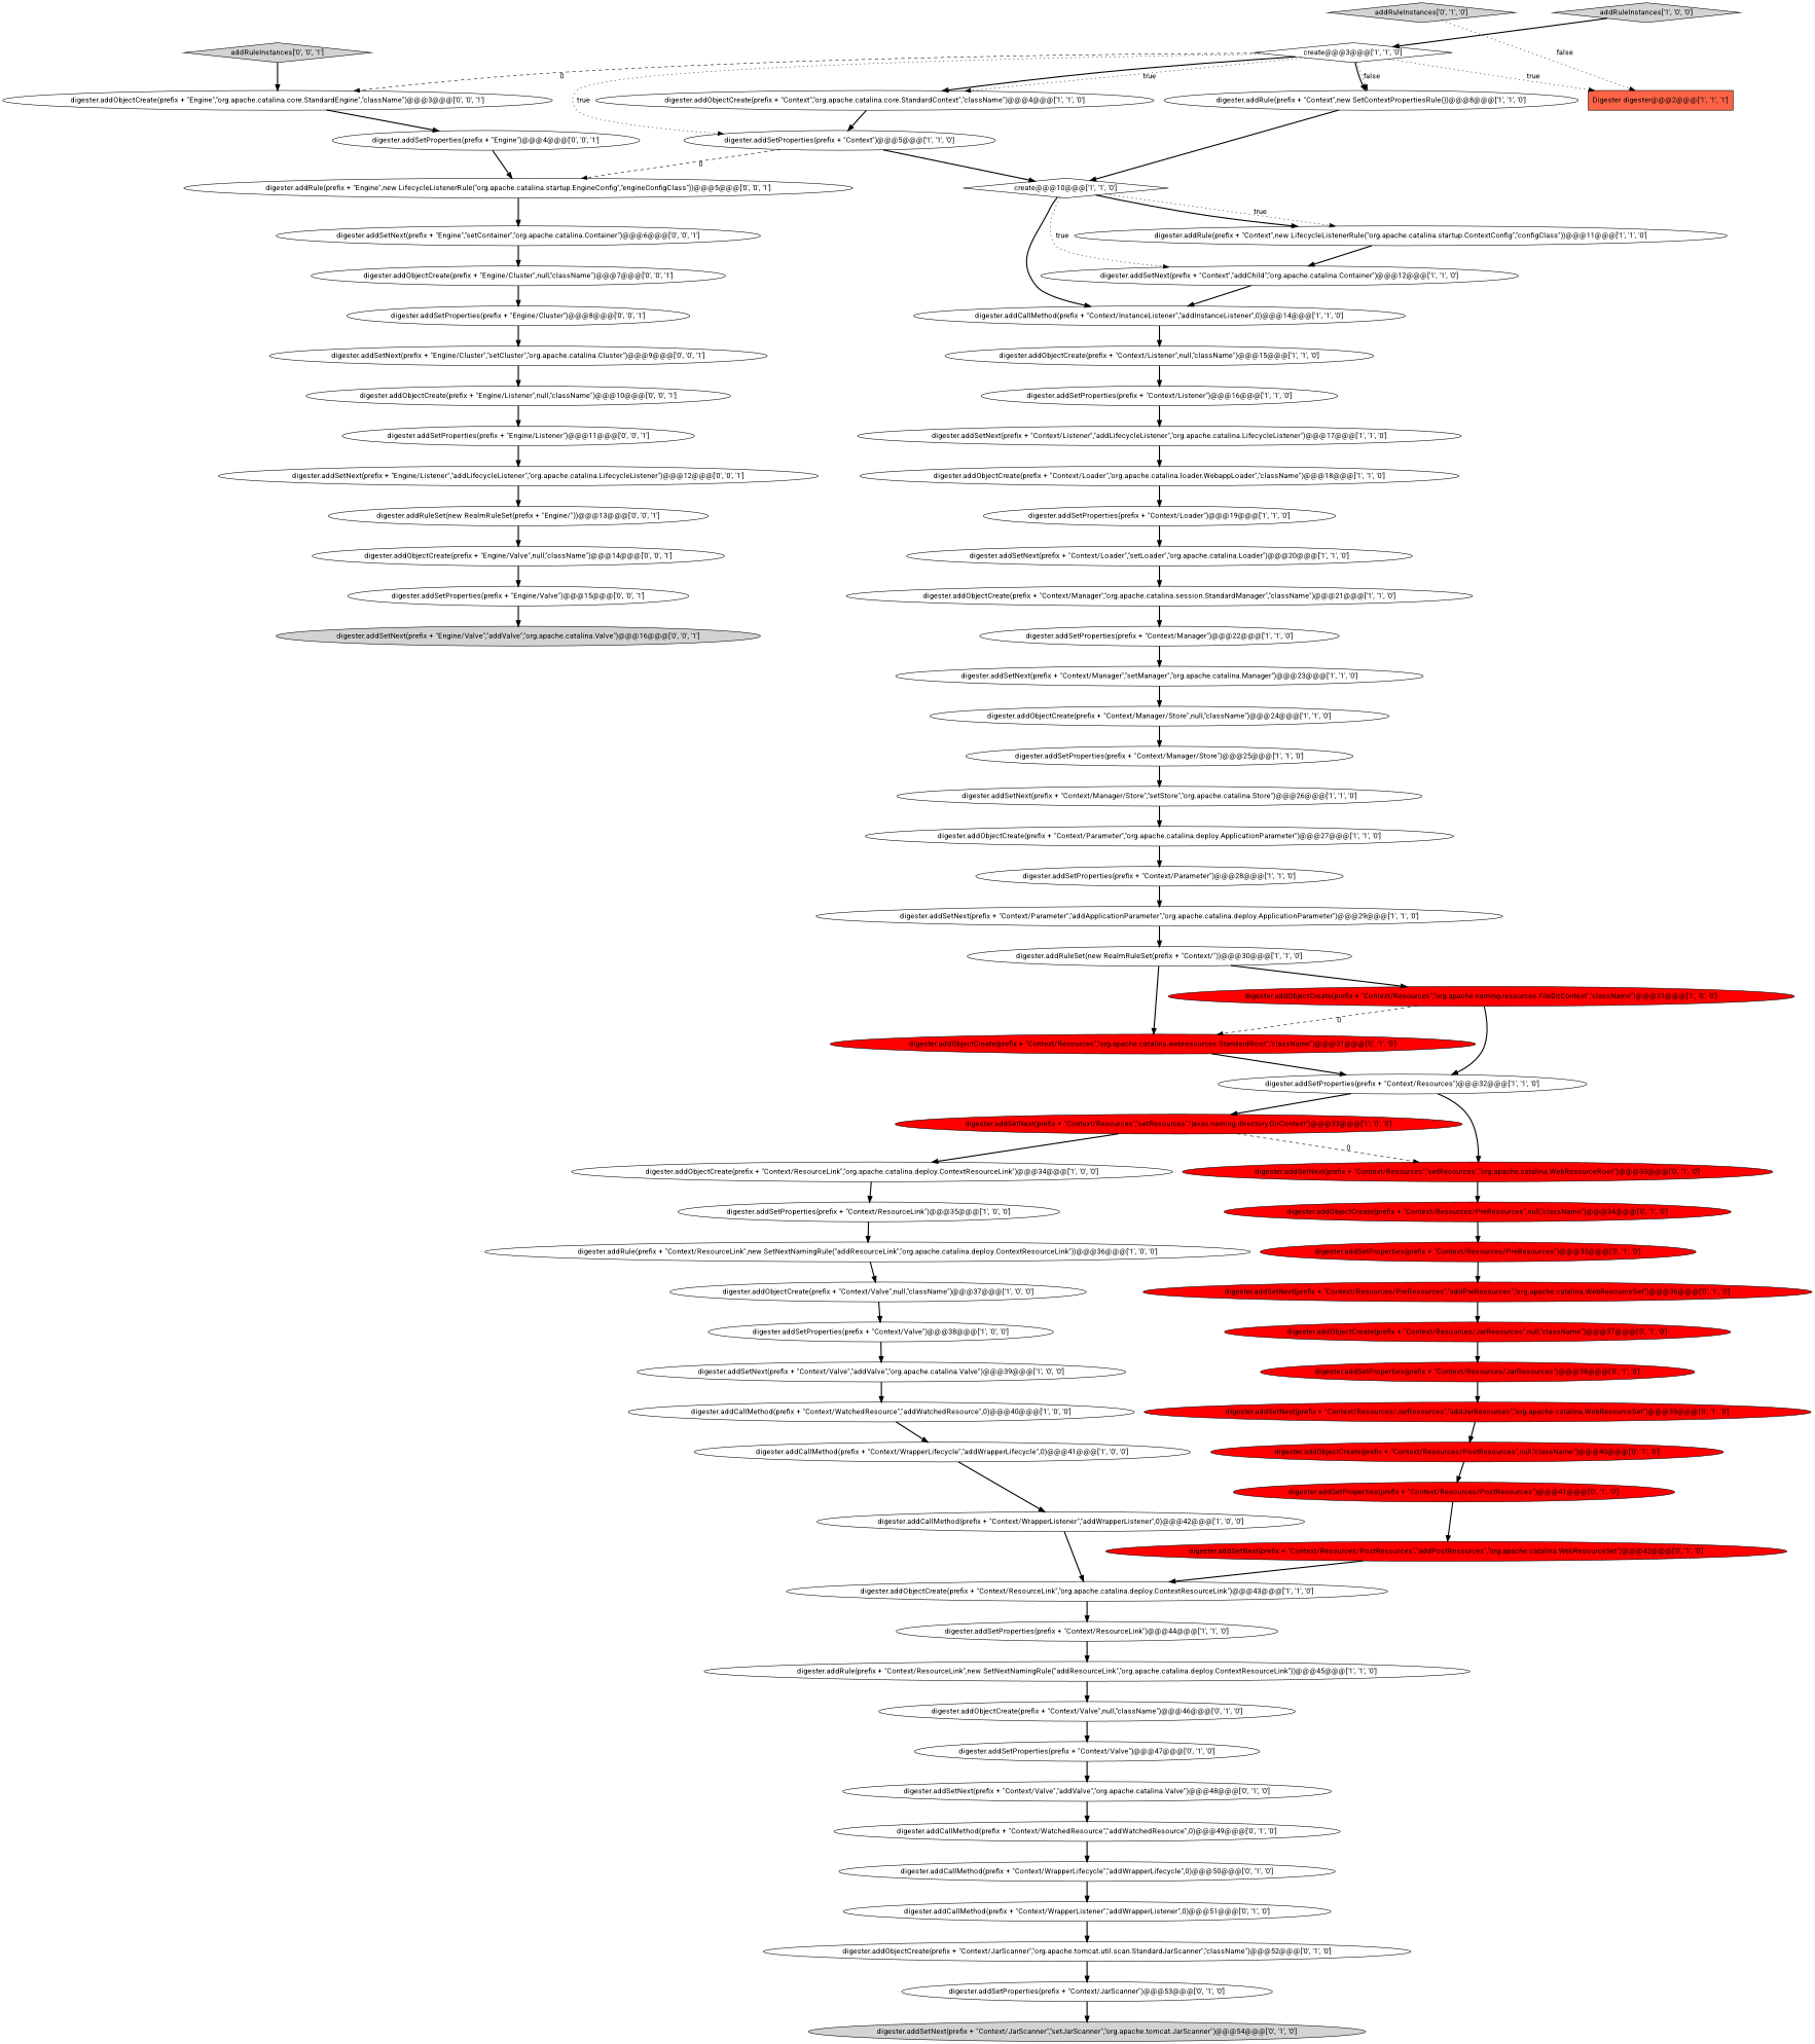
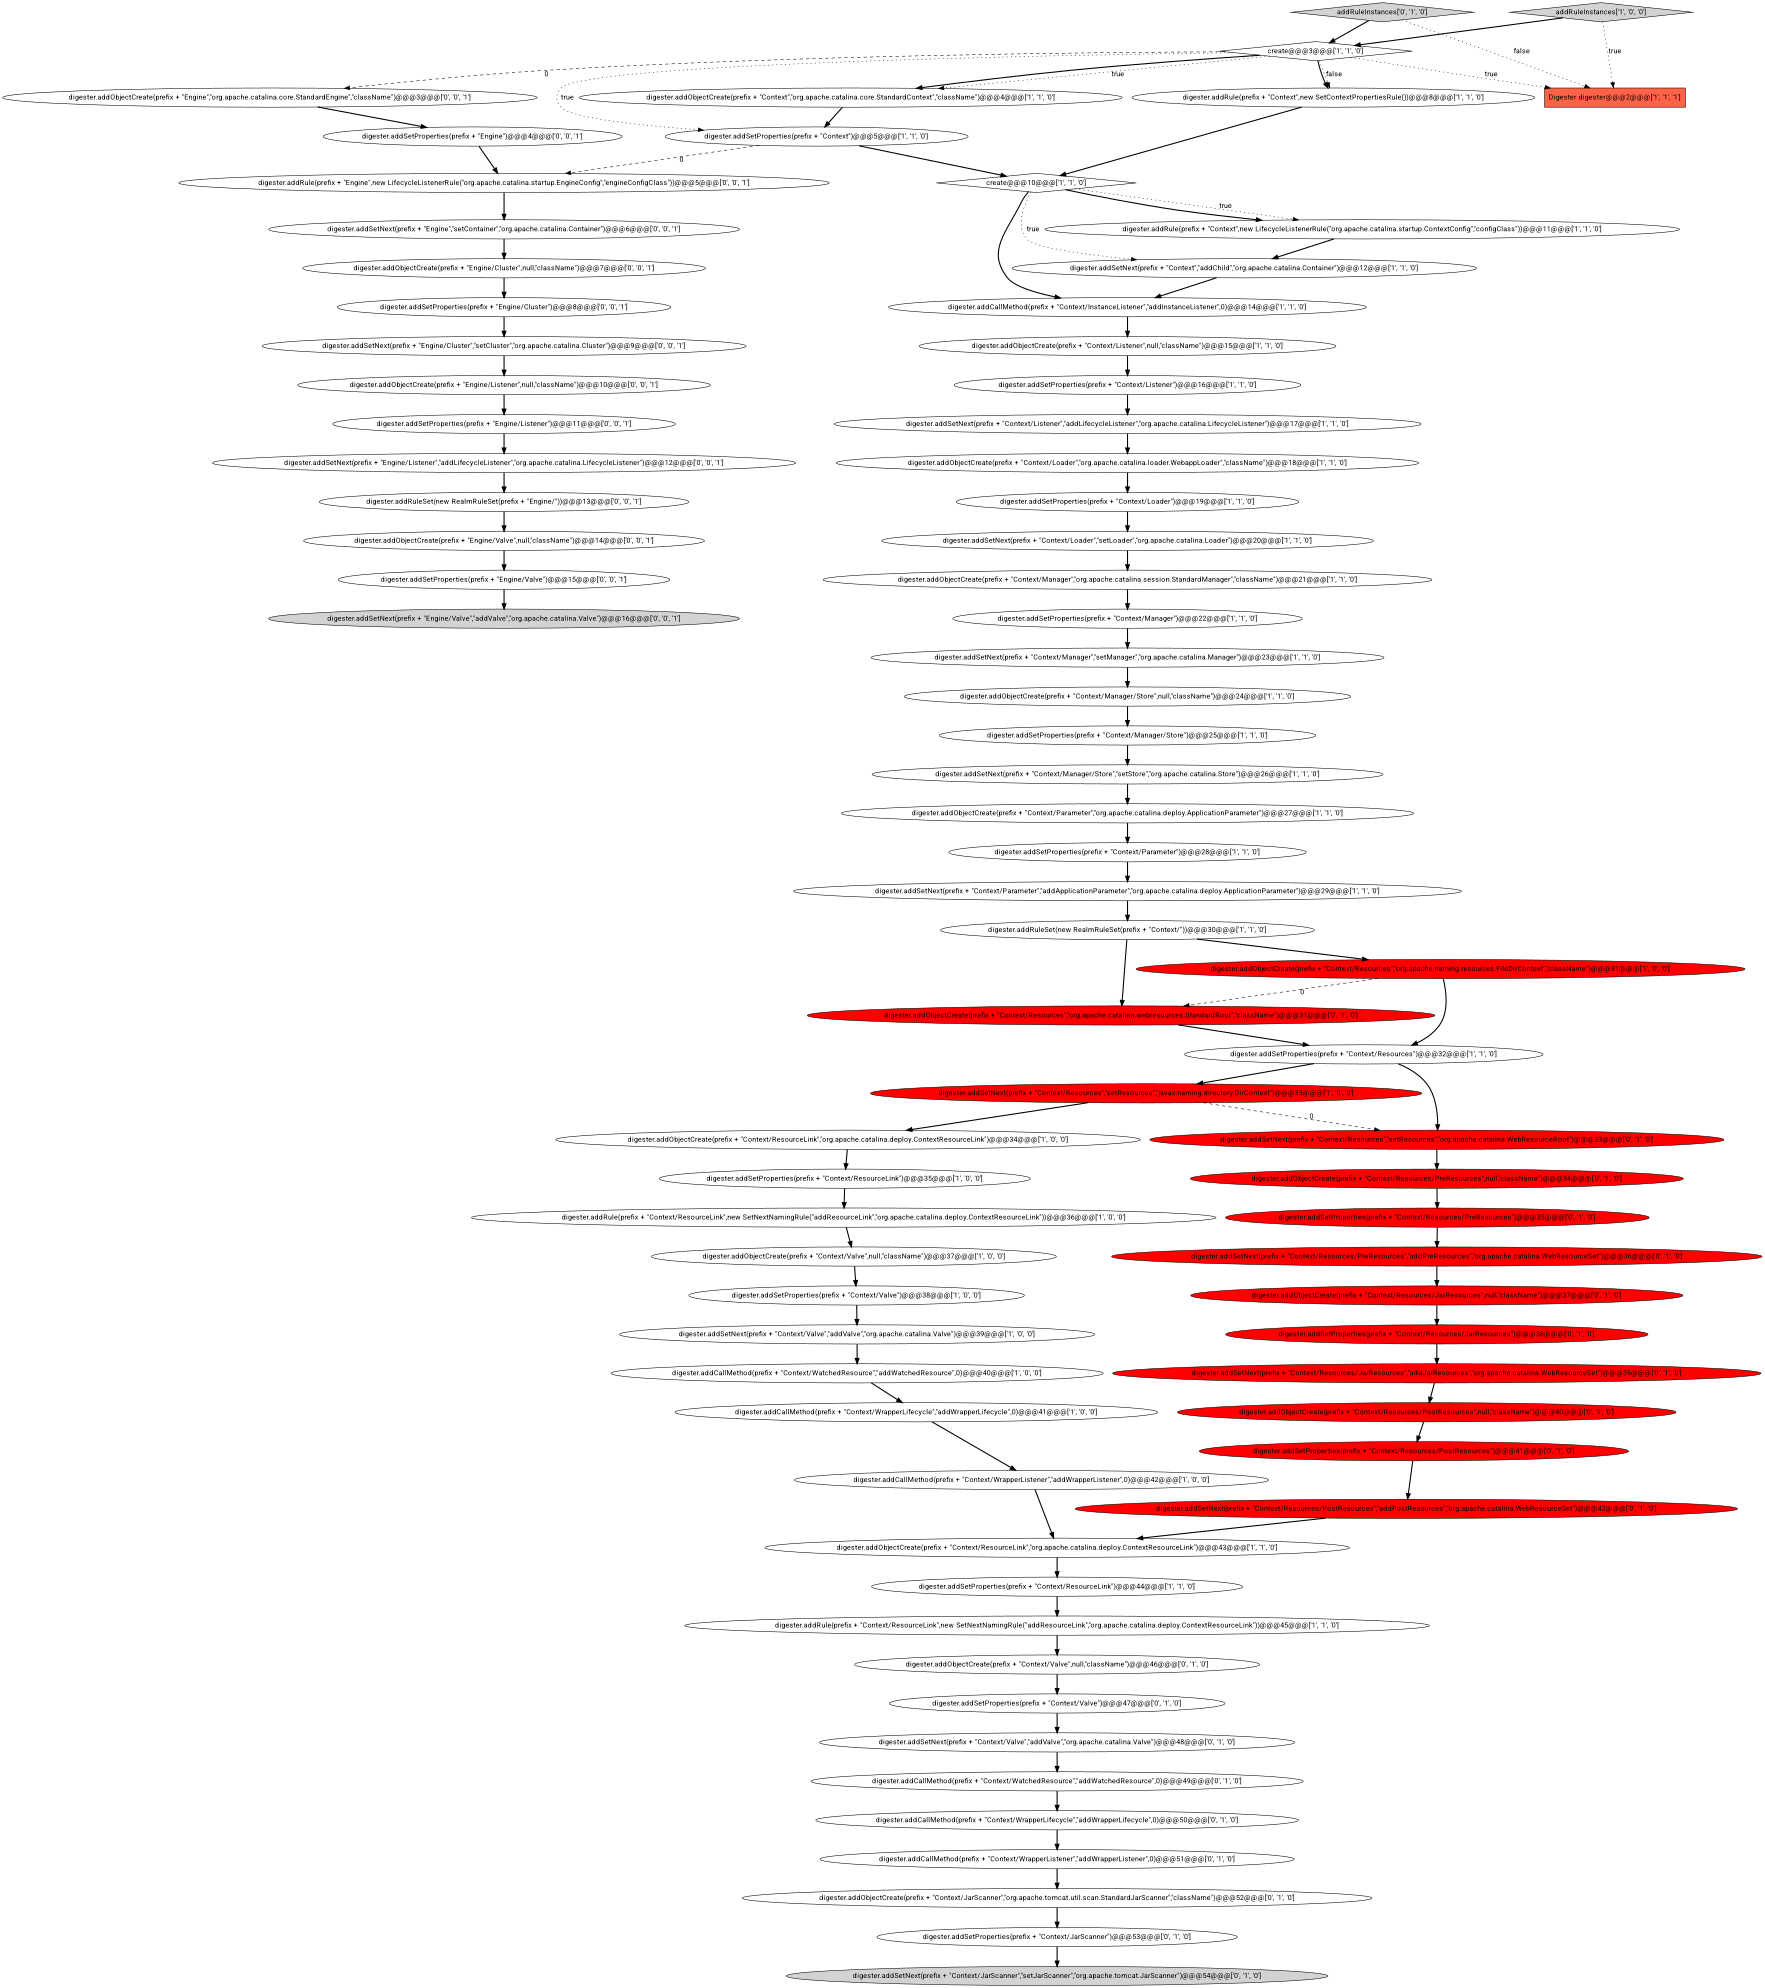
  digraph {
    fontname=Roboto
    node [fillcolor=white fontname=Roboto shape=ellipse style=filled]
    edge [fontname=Roboto style=bold]
    n1 [fillcolor=red label="digester.addSetProperties(prefix + \"Context/Resources/PreResources\")@@@35@@@['0', '1', '0']"]
    n2 [fillcolor=red label="digester.addSetNext(prefix + \"Context/Resources/PreResources\",\"addPreResources\",\"org.apache.catalina.WebResourceSet\")@@@36@@@['0', '1', '0']"]
    n3 [fillcolor=red label="digester.addObjectCreate(prefix + \"Context/Resources/JarResources\",null,\"className\")@@@37@@@['0', '1', '0']"]
    n4 [label="digester.addSetProperties(prefix + \"Engine/Cluster\")@@@8@@@['0', '0', '1']"]
    n5 [label="digester.addSetNext(prefix + \"Engine/Cluster\",\"setCluster\",\"org.apache.catalina.Cluster\")@@@9@@@['0', '0', '1']"]
    n6 [label="digester.addObjectCreate(prefix + \"Engine/Listener\",null,\"className\")@@@10@@@['0', '0', '1']"]
    n7 [label="digester.addSetProperties(prefix + \"Context/ResourceLink\")@@@44@@@['1', '1', '0']"]
    n8 [label="digester.addRule(prefix + \"Context/ResourceLink\",new SetNextNamingRule(\"addResourceLink\",\"org.apache.catalina.deploy.ContextResourceLink\"))@@@45@@@['1', '1', '0']"]
    n9 [label="digester.addObjectCreate(prefix + \"Context/Valve\",null,\"className\")@@@46@@@['0', '1', '0']"]
    n10 [label="digester.addSetNext(prefix + \"Context/Listener\",\"addLifecycleListener\",\"org.apache.catalina.LifecycleListener\")@@@17@@@['1', '1', '0']"]
    n11 [label="digester.addObjectCreate(prefix + \"Context/Loader\",\"org.apache.catalina.loader.WebappLoader\",\"className\")@@@18@@@['1', '1', '0']"]
    n12 [label="digester.addSetProperties(prefix + \"Context/Loader\")@@@19@@@['1', '1', '0']"]
    n13 [fillcolor=red label="digester.addSetProperties(prefix + \"Context/Resources/JarResources\")@@@38@@@['0', '1', '0']"]
    n14 [fillcolor=red label="digester.addSetNext(prefix + \"Context/Resources/JarResources\",\"addJarResources\",\"org.apache.catalina.WebResourceSet\")@@@39@@@['0', '1', '0']"]
    n15 [fillcolor=red label="digester.addObjectCreate(prefix + \"Context/Resources/PostResources\",null,\"className\")@@@40@@@['0', '1', '0']"]
    n16 [label="digester.addObjectCreate(prefix + \"Engine/Valve\",null,\"className\")@@@14@@@['0', '0', '1']"]
    n17 [label="digester.addSetProperties(prefix + \"Engine/Valve\")@@@15@@@['0', '0', '1']"]
    n18 [fillcolor=lightgray label="digester.addSetNext(prefix + \"Engine/Valve\",\"addValve\",\"org.apache.catalina.Valve\")@@@16@@@['0', '0', '1']"]
    n19 [label="digester.addSetNext(prefix + \"Context/Loader\",\"setLoader\",\"org.apache.catalina.Loader\")@@@20@@@['1', '1', '0']"]
    n20 [label="digester.addObjectCreate(prefix + \"Context/Manager\",\"org.apache.catalina.session.StandardManager\",\"className\")@@@21@@@['1', '1', '0']"]
    n21 [label="digester.addSetProperties(prefix + \"Context/Manager\")@@@22@@@['1', '1', '0']"]
    n22 [label="digester.addRule(prefix + \"Context\",new SetContextPropertiesRule())@@@8@@@['1', '1', '0']"]
    n23 [label="create@@@10@@@['1', '1', '0']" shape=diamond]
    n24 [label="digester.addSetNext(prefix + \"Context\",\"addChild\",\"org.apache.catalina.Container\")@@@12@@@['1', '1', '0']"]
    n25 [label="digester.addCallMethod(prefix + \"Context/InstanceListener\",\"addInstanceListener\",0)@@@14@@@['1', '1', '0']"]
    n26 [label="digester.addRule(prefix + \"Context\",new LifecycleListenerRule(\"org.apache.catalina.startup.ContextConfig\",\"configClass\"))@@@11@@@['1', '1', '0']"]
    n27 [label="digester.addCallMethod(prefix + \"Context/WrapperListener\",\"addWrapperListener\",0)@@@42@@@['1', '0', '0']"]
    n28 [label="digester.addObjectCreate(prefix + \"Context/ResourceLink\",\"org.apache.catalina.deploy.ContextResourceLink\")@@@43@@@['1', '1', '0']"]
    n29 [label="digester.addObjectCreate(prefix + \"Context\",\"org.apache.catalina.core.StandardContext\",\"className\")@@@4@@@['1', '1', '0']"]
    n30 [label="digester.addSetProperties(prefix + \"Context\")@@@5@@@['1', '1', '0']"]
    n31 [label="digester.addRule(prefix + \"Engine\",new LifecycleListenerRule(\"org.apache.catalina.startup.EngineConfig\",\"engineConfigClass\"))@@@5@@@['0', '0', '1']"]
    n32 [label="digester.addCallMethod(prefix + \"Context/WatchedResource\",\"addWatchedResource\",0)@@@40@@@['1', '0', '0']"]
    n33 [label="digester.addCallMethod(prefix + \"Context/WrapperLifecycle\",\"addWrapperLifecycle\",0)@@@41@@@['1', '0', '0']"]
    n34 [fillcolor=lightgray label="addRuleInstances['1', '0', '0']" shape=diamond]
    n35 [fillcolor=tomato label="Digester digester@@@2@@@['1', '1', '1']" shape=box]
    n36 [label="create@@@3@@@['1', '1', '0']" shape=diamond]
    n37 [label="digester.addObjectCreate(prefix + \"Engine\",\"org.apache.catalina.core.StandardEngine\",\"className\")@@@3@@@['0', '0', '1']"]
    n38 [label="digester.addObjectCreate(prefix + \"Context/JarScanner\",\"org.apache.tomcat.util.scan.StandardJarScanner\",\"className\")@@@52@@@['0', '1', '0']"]
    n39 [label="digester.addSetProperties(prefix + \"Context/JarScanner\")@@@53@@@['0', '1', '0']"]
    n40 [fillcolor=lightgray label="digester.addSetNext(prefix + \"Context/JarScanner\",\"setJarScanner\",\"org.apache.tomcat.JarScanner\")@@@54@@@['0', '1', '0']"]
    n41 [label="digester.addSetProperties(prefix + \"Context/Valve\")@@@47@@@['0', '1', '0']"]
    n42 [label="digester.addSetNext(prefix + \"Context/Valve\",\"addValve\",\"org.apache.catalina.Valve\")@@@48@@@['0', '1', '0']"]
    n43 [label="digester.addRuleSet(new RealmRuleSet(prefix + \"Engine/\"))@@@13@@@['0', '0', '1']"]
    n44 [label="digester.addSetProperties(prefix + \"Engine\")@@@4@@@['0', '0', '1']"]
    n45 [fillcolor=red label="digester.addObjectCreate(prefix + \"Context/Resources/PreResources\",null,\"className\")@@@34@@@['0', '1', '0']"]
    n46 [label="digester.addCallMethod(prefix + \"Context/WrapperListener\",\"addWrapperListener\",0)@@@51@@@['0', '1', '0']"]
    n47 [label="digester.addSetNext(prefix + \"Context/Manager/Store\",\"setStore\",\"org.apache.catalina.Store\")@@@26@@@['1', '1', '0']"]
    n48 [label="digester.addObjectCreate(prefix + \"Context/Parameter\",\"org.apache.catalina.deploy.ApplicationParameter\")@@@27@@@['1', '1', '0']"]
    n49 [label="digester.addSetProperties(prefix + \"Context/Parameter\")@@@28@@@['1', '1', '0']"]
    n50 [label="digester.addSetNext(prefix + \"Context/Manager\",\"setManager\",\"org.apache.catalina.Manager\")@@@23@@@['1', '1', '0']"]
    n51 [label="digester.addObjectCreate(prefix + \"Context/Manager/Store\",null,\"className\")@@@24@@@['1', '1', '0']"]
    n52 [label="digester.addRule(prefix + \"Context/ResourceLink\",new SetNextNamingRule(\"addResourceLink\",\"org.apache.catalina.deploy.ContextResourceLink\"))@@@36@@@['1', '0', '0']"]
    n53 [label="digester.addObjectCreate(prefix + \"Context/Valve\",null,\"className\")@@@37@@@['1', '0', '0']"]
    n54 [label="digester.addSetProperties(prefix + \"Context/Valve\")@@@38@@@['1', '0', '0']"]
    n55 [label="digester.addSetProperties(prefix + \"Engine/Listener\")@@@11@@@['0', '0', '1']"]
    n56 [label="digester.addSetNext(prefix + \"Engine/Listener\",\"addLifecycleListener\",\"org.apache.catalina.LifecycleListener\")@@@12@@@['0', '0', '1']"]
    n57 [label="digester.addCallMethod(prefix + \"Context/WatchedResource\",\"addWatchedResource\",0)@@@49@@@['0', '1', '0']"]
    n58 [label="digester.addCallMethod(prefix + \"Context/WrapperLifecycle\",\"addWrapperLifecycle\",0)@@@50@@@['0', '1', '0']"]
    n59 [label="digester.addSetNext(prefix + \"Context/Valve\",\"addValve\",\"org.apache.catalina.Valve\")@@@39@@@['1', '0', '0']"]
    n60 [fillcolor=red label="digester.addSetNext(prefix + \"Context/Resources\",\"setResources\",\"org.apache.catalina.WebResourceRoot\")@@@33@@@['0', '1', '0']"]
    n61 [label="digester.addObjectCreate(prefix + \"Engine/Cluster\",null,\"className\")@@@7@@@['0', '0', '1']"]
    n62 [fillcolor=lightgray label="addRuleInstances['0', '1', '0']" shape=diamond]
    n63 [label="digester.addSetProperties(prefix + \"Context/Resources\")@@@32@@@['1', '1', '0']"]
    n64 [fillcolor=red label="digester.addSetNext(prefix + \"Context/Resources\",\"setResources\",\"javax.naming.directory.DirContext\")@@@33@@@['1', '0', '0']"]
    n65 [label="digester.addObjectCreate(prefix + \"Context/ResourceLink\",\"org.apache.catalina.deploy.ContextResourceLink\")@@@34@@@['1', '0', '0']"]
    n66 [fillcolor=red label="digester.addSetProperties(prefix + \"Context/Resources/PostResources\")@@@41@@@['0', '1', '0']"]
    n67 [label="digester.addSetNext(prefix + \"Context/Parameter\",\"addApplicationParameter\",\"org.apache.catalina.deploy.ApplicationParameter\")@@@29@@@['1', '1', '0']"]
    n68 [label="digester.addRuleSet(new RealmRuleSet(prefix + \"Context/\"))@@@30@@@['1', '1', '0']"]
    n69 [fillcolor=red label="digester.addObjectCreate(prefix + \"Context/Resources\",\"org.apache.catalina.webresources.StandardRoot\",\"className\")@@@31@@@['0', '1', '0']"]
    n70 [fillcolor=red label="digester.addObjectCreate(prefix + \"Context/Resources\",\"org.apache.naming.resources.FileDirContext\",\"className\")@@@31@@@['1', '0', '0']"]
    n71 [label="digester.addSetProperties(prefix + \"Context/ResourceLink\")@@@35@@@['1', '0', '0']"]
    n72 [label="digester.addObjectCreate(prefix + \"Context/Listener\",null,\"className\")@@@15@@@['1', '1', '0']"]
    n73 [label="digester.addSetProperties(prefix + \"Context/Listener\")@@@16@@@['1', '1', '0']"]
    n74 [fillcolor=red label="digester.addSetNext(prefix + \"Context/Resources/PostResources\",\"addPostResources\",\"org.apache.catalina.WebResourceSet\")@@@42@@@['0', '1', '0']"]
-   n75 [fillcolor=lightgray label="addRuleInstances['0', '0', '1']" shape=diamond]
    n76 [label="digester.addSetProperties(prefix + \"Context/Manager/Store\")@@@25@@@['1', '1', '0']"]
    n77 [label="digester.addSetNext(prefix + \"Engine\",\"setContainer\",\"org.apache.catalina.Container\")@@@6@@@['0', '0', '1']"]
    n1 -> n2
    n2 -> n3
    n3 -> n13
    n4 -> n5
    n5 -> n6
    n6 -> n55
    n7 -> n8
    n8 -> n9
    n9 -> n41
    n10 -> n11
    n11 -> n12
    n12 -> n19
    n13 -> n14
    n14 -> n15
    n15 -> n66
    n16 -> n17
    n17 -> n18
    n19 -> n20
    n20 -> n21
    n21 -> n50
    n22 -> n23
    n23 -> n24 [label=true style=dotted]
    n23 -> n25
    n23 -> n26 [label=true style=dotted]
    n23 -> n26
    n24 -> n25
    n25 -> n72
    n26 -> n24
    n27 -> n28
    n28 -> n7
    n29 -> n30
    n30 -> n23
    n30 -> n31 [label=0 style=dashed]
    n31 -> n77
    n32 -> n33
    n33 -> n27
+   n34 -> n35 [label=true style=dotted]
    n34 -> n36
    n36 -> n22
    n36 -> n22 [label=false style=dotted]
    n36 -> n29
    n36 -> n29 [label=true style=dotted]
    n36 -> n30 [label=true style=dotted]
    n36 -> n35 [label=true style=dotted]
    n36 -> n37 [label=0 style=dashed]
    n37 -> n44
    n38 -> n39
    n39 -> n40
    n41 -> n42
    n42 -> n57
    n43 -> n16
    n44 -> n31
    n45 -> n1
    n46 -> n38
    n47 -> n48
    n48 -> n49
    n49 -> n67
    n50 -> n51
    n51 -> n76
    n52 -> n53
    n53 -> n54
    n54 -> n59
    n55 -> n56
    n56 -> n43
    n57 -> n58
    n58 -> n46
    n59 -> n32
    n60 -> n45
    n61 -> n4
    n62 -> n35 [label=false style=dotted]
+   n62 -> n36
    n63 -> n60
    n63 -> n64
    n64 -> n60 [label=0 style=dashed]
    n64 -> n65
    n65 -> n71
    n66 -> n74
    n67 -> n68
    n68 -> n69
    n68 -> n70
    n69 -> n63
    n70 -> n63
    n70 -> n69 [label=0 style=dashed]
    n71 -> n52
    n72 -> n73
    n73 -> n10
    n74 -> n28
-   n75 -> n37
    n76 -> n47
    n77 -> n61
  }
